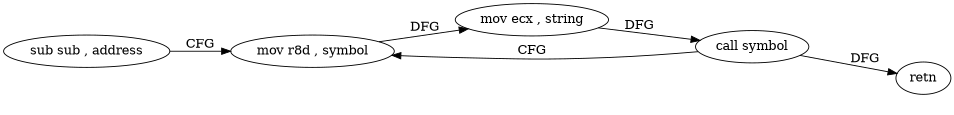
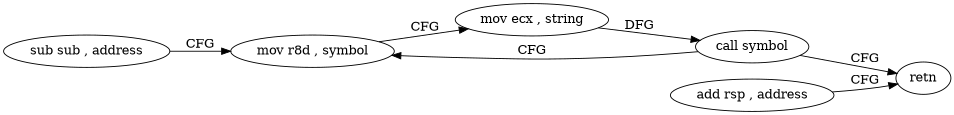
  digraph {
    rankdir=LR
    n1 [label="sub sub , address"]
    n2 [label="mov r8d , symbol"]
    n3 [label="mov ecx , string"]
    n4 [label="call symbol"]
    n5 [label=retn]
+   n6 [label="add rsp , address"]
    n1 -> n2 [label=CFG]
-   n2 -> n3 [label=DFG]
+   n2 -> n3 [label=CFG]
    n3 -> n4 [label=DFG]
    n4 -> n2 [label=CFG]
-   n4 -> n5 [label=DFG]
+   n4 -> n5 [label=CFG]
+   n6 -> n5 [label=CFG]
  }
